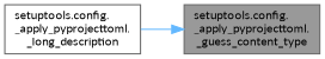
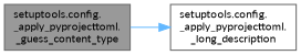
  digraph {
    rankdir=RL
    fontname=Lato
    node [fontname=Lato fontsize=10 shape=box style=filled]
    n1 [color=gray40 fillcolor=grey60 fontcolor=black height=0.2 label="setuptools.config.\l_apply_pyprojecttoml.\l_guess_content_type" width=0.4]
    n2 [color=grey40 fillcolor=white height=0.2 label="setuptools.config.\l_apply_pyprojecttoml.\l_long_description" width=0.4]
-   n1 -> n2 [color=steelblue1 dir=back fontname=Lato fontsize=10 labelfontname=Helvetica labelfontsize=10 style=solid]
+   n2 -> n1 [color=steelblue1 dir=back fontname=Lato fontsize=10 labelfontname=Helvetica labelfontsize=10 style=solid]
  }
